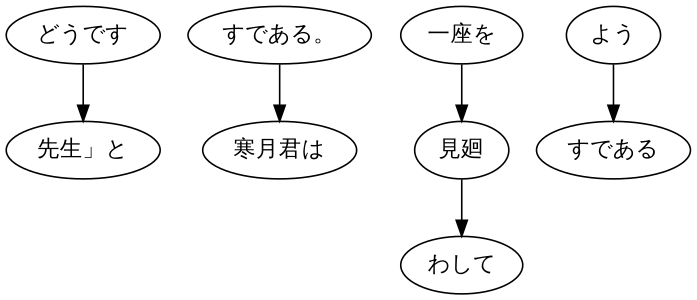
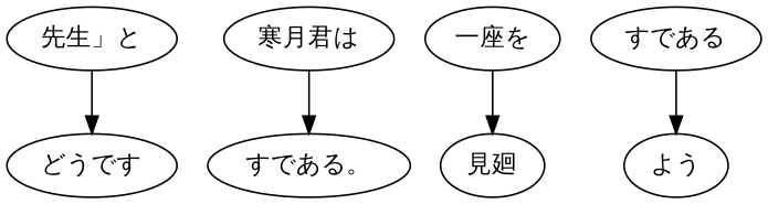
  digraph {
    n1 [label="どうです"]
    n2 [label="先生」と"]
    n3 [label="すである。"]
    n4 [label="寒月君は"]
    n5 [label="一座を"]
    n6 [label="見廻"]
-   n7 [label="わして"]
    n8 [label="すである"]
    n9 [label="よう"]
-   n1 -> n2
-   n3 -> n4
+   n2 -> n1
+   n4 -> n3
    n5 -> n6
-   n6 -> n7
-   n9 -> n8
+   n8 -> n9
  }
